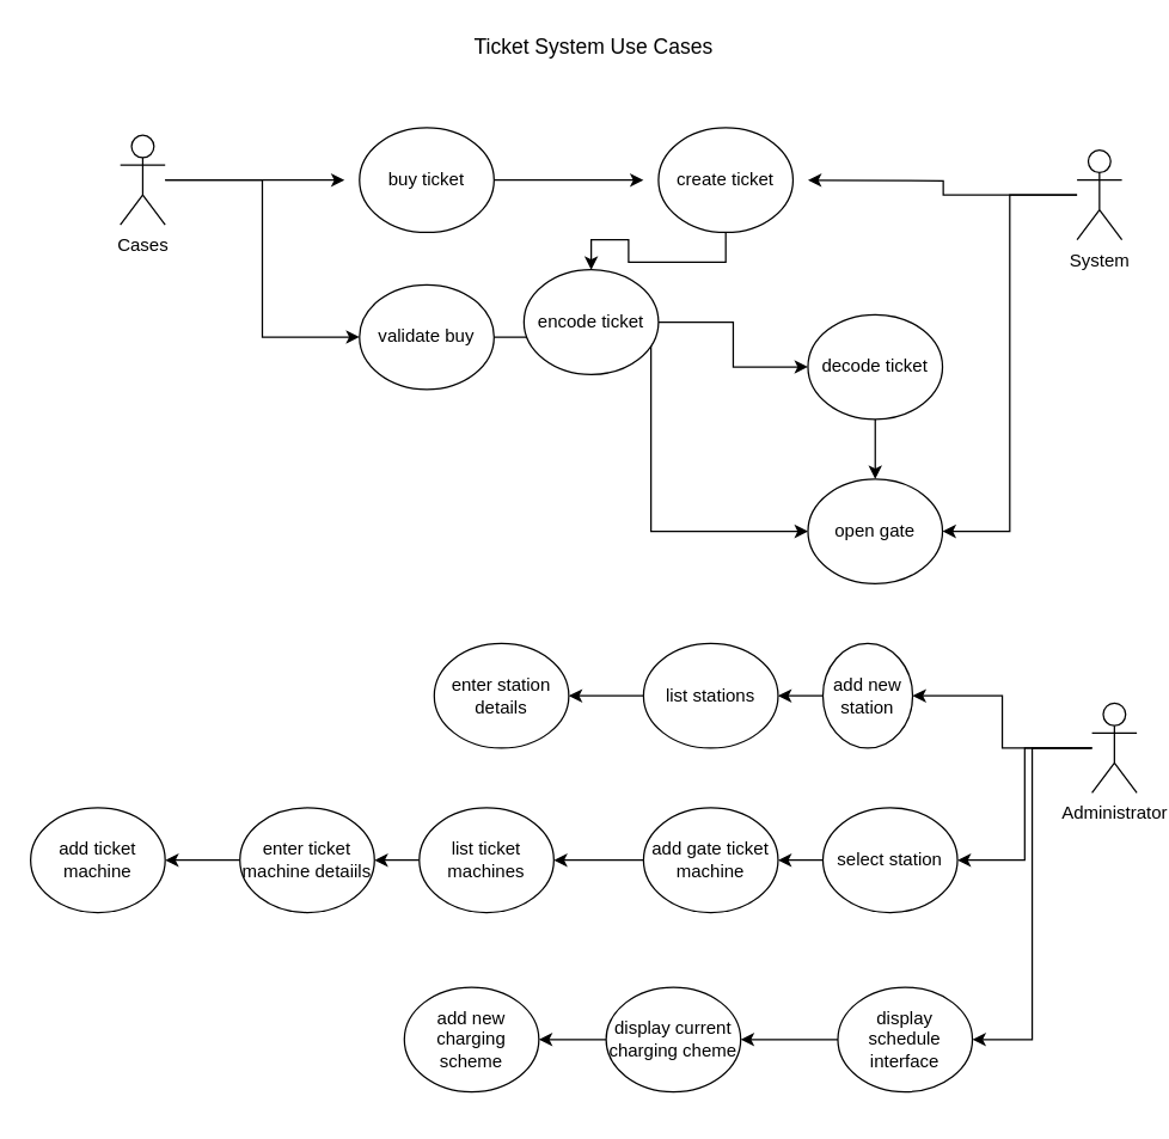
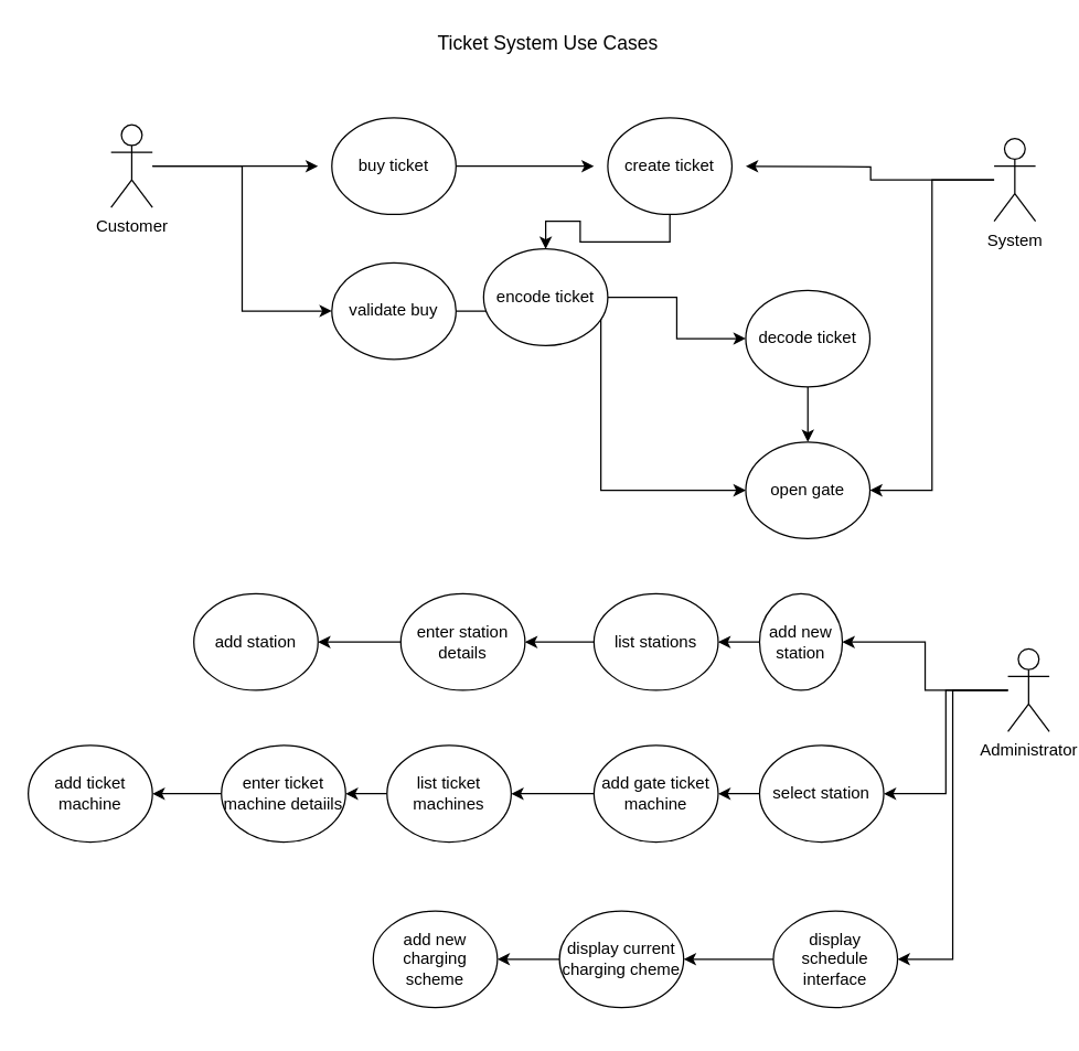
  <mxCell id="0" />
  <mxCell id="1" parent="0" />
  <mxCell id="2" value="" style="edgeStyle=orthogonalEdgeStyle;rounded=0;html=1;jettySize=auto;orthogonalLoop=1;" parent="1" edge="1"><mxGeometry relative="1" as="geometry"><mxPoint x="240" y="379" as="sourcePoint" /></mxGeometry></mxCell>
  <mxCell id="3" value="" style="edgeStyle=orthogonalEdgeStyle;rounded=0;html=1;jettySize=auto;orthogonalLoop=1;" parent="1" edge="1"><mxGeometry relative="1" as="geometry"><mxPoint x="355" y="379" as="sourcePoint" /></mxGeometry></mxCell>
  <mxCell id="4" value="" style="edgeStyle=orthogonalEdgeStyle;rounded=0;html=1;jettySize=auto;orthogonalLoop=1;" parent="1" edge="1"><mxGeometry relative="1" as="geometry"><mxPoint x="260" y="461" as="targetPoint" /></mxGeometry></mxCell>
  <mxCell id="5" value="" style="edgeStyle=orthogonalEdgeStyle;rounded=0;html=1;jettySize=auto;orthogonalLoop=1;" parent="1" edge="1"><mxGeometry relative="1" as="geometry"><mxPoint x="270" y="546" as="targetPoint" /></mxGeometry></mxCell>
  <mxCell id="6" value="" style="edgeStyle=orthogonalEdgeStyle;rounded=0;html=1;jettySize=auto;orthogonalLoop=1;" parent="1" edge="1"><mxGeometry relative="1" as="geometry"><mxPoint x="390" y="461" as="targetPoint" /></mxGeometry></mxCell>
  <mxCell id="7" value="" style="edgeStyle=orthogonalEdgeStyle;rounded=0;html=1;jettySize=auto;orthogonalLoop=1;" parent="1" edge="1"><mxGeometry relative="1" as="geometry"><mxPoint x="485" y="461" as="sourcePoint" /></mxGeometry></mxCell>
  <mxCell id="8" value="" style="edgeStyle=orthogonalEdgeStyle;rounded=0;html=1;jettySize=auto;orthogonalLoop=1;entryX=0;entryY=0.5;" parent="1" edge="1"><mxGeometry relative="1" as="geometry"><mxPoint x="390" y="546" as="targetPoint" /></mxGeometry></mxCell>
  <mxCell id="9" value="" style="edgeStyle=orthogonalEdgeStyle;rounded=0;html=1;jettySize=auto;orthogonalLoop=1;" parent="1" edge="1"><mxGeometry relative="1" as="geometry"><mxPoint x="510" y="546" as="targetPoint" /></mxGeometry></mxCell>
  <mxCell id="10" value="" style="edgeStyle=orthogonalEdgeStyle;rounded=0;html=1;jettySize=auto;orthogonalLoop=1;" parent="1" edge="1"><mxGeometry relative="1" as="geometry"><mxPoint x="605" y="546" as="sourcePoint" /></mxGeometry></mxCell>
  <mxCell id="11" value="" style="edgeStyle=orthogonalEdgeStyle;rounded=0;html=1;jettySize=auto;orthogonalLoop=1;entryX=0;entryY=0.5;" parent="1" edge="1"><mxGeometry relative="1" as="geometry"><mxPoint x="387.5" y="631" as="targetPoint" /></mxGeometry></mxCell>
  <mxCell id="12" value="" style="edgeStyle=orthogonalEdgeStyle;rounded=0;html=1;jettySize=auto;orthogonalLoop=1;" parent="1" edge="1"><mxGeometry relative="1" as="geometry"><mxPoint x="507.5" y="631" as="targetPoint" /></mxGeometry></mxCell>
  <mxCell id="13" value="" style="edgeStyle=orthogonalEdgeStyle;rounded=0;html=1;jettySize=auto;orthogonalLoop=1;" parent="1" edge="1"><mxGeometry relative="1" as="geometry"><mxPoint x="617.5" y="631" as="targetPoint" /></mxGeometry></mxCell>
  <mxCell id="14" value="Ticket System Use Cases" style="text;html=1;resizable=0;points=[];autosize=1;align=left;verticalAlign=top;spacingTop=-4;fontSize=14;" parent="1" vertex="1"><mxGeometry x="315" y="20" width="180" height="20" as="geometry" /></mxCell>
  <mxCell id="15" style="edgeStyle=orthogonalEdgeStyle;rounded=0;orthogonalLoop=1;jettySize=auto;html=1;" edge="1" parent="1" source="17"><mxGeometry relative="1" as="geometry"><mxPoint x="230" y="120" as="targetPoint" /></mxGeometry></mxCell>
  <mxCell id="16" style="edgeStyle=orthogonalEdgeStyle;rounded=0;orthogonalLoop=1;jettySize=auto;html=1;entryX=0;entryY=0.5;entryDx=0;entryDy=0;" edge="1" parent="1" source="17" target="31"><mxGeometry relative="1" as="geometry" /></mxCell>
- <mxCell id="17" value="Cases" style="shape=umlActor;verticalLabelPosition=bottom;labelBackgroundColor=#ffffff;verticalAlign=top;html=1;outlineConnect=0;" parent="1" vertex="1"><mxGeometry x="80" y="90" width="30" height="60" as="geometry" /></mxCell>
+ <mxCell id="17" value="Customer" style="shape=umlActor;verticalLabelPosition=bottom;labelBackgroundColor=#ffffff;verticalAlign=top;html=1;outlineConnect=0;" parent="1" vertex="1"><mxGeometry x="80" y="90" width="30" height="60" as="geometry" /></mxCell>
  <mxCell id="18" style="edgeStyle=orthogonalEdgeStyle;rounded=0;orthogonalLoop=1;jettySize=auto;html=1;entryX=1;entryY=0.5;entryDx=0;entryDy=0;" edge="1" parent="1" source="21" target="33"><mxGeometry relative="1" as="geometry" /></mxCell>
  <mxCell id="19" style="edgeStyle=orthogonalEdgeStyle;rounded=0;orthogonalLoop=1;jettySize=auto;html=1;entryX=1;entryY=0.5;entryDx=0;entryDy=0;" edge="1" parent="1" source="21" target="40"><mxGeometry relative="1" as="geometry" /></mxCell>
  <mxCell id="20" style="edgeStyle=orthogonalEdgeStyle;rounded=0;orthogonalLoop=1;jettySize=auto;html=1;entryX=1;entryY=0.5;entryDx=0;entryDy=0;" edge="1" parent="1" source="21" target="49"><mxGeometry relative="1" as="geometry" /></mxCell>
  <mxCell id="21" value="Administrator" style="shape=umlActor;verticalLabelPosition=bottom;labelBackgroundColor=#ffffff;verticalAlign=top;html=1;outlineConnect=0;" parent="1" vertex="1"><mxGeometry x="730" y="470" width="30" height="60" as="geometry" /></mxCell>
  <mxCell id="22" style="edgeStyle=orthogonalEdgeStyle;rounded=0;orthogonalLoop=1;jettySize=auto;html=1;" edge="1" parent="1" source="23"><mxGeometry relative="1" as="geometry"><mxPoint x="430" y="120" as="targetPoint" /></mxGeometry></mxCell>
  <mxCell id="23" value="buy ticket" style="ellipse;whiteSpace=wrap;html=1;" parent="1" vertex="1"><mxGeometry x="240" y="85" width="90" height="70" as="geometry" /></mxCell>
  <mxCell id="24" style="edgeStyle=orthogonalEdgeStyle;rounded=0;orthogonalLoop=1;jettySize=auto;html=1;entryX=0.5;entryY=0;entryDx=0;entryDy=0;" parent="1" edge="1"><mxGeometry relative="1" as="geometry"><mxPoint x="477.5" y="185" as="sourcePoint" /><Array as="points"><mxPoint x="500" y="185" /><mxPoint x="500" y="380" /><mxPoint x="575" y="380" /></Array></mxGeometry></mxCell>
  <mxCell id="25" style="edgeStyle=orthogonalEdgeStyle;rounded=0;orthogonalLoop=1;jettySize=auto;html=1;entryX=0.5;entryY=0;entryDx=0;entryDy=0;" parent="1" edge="1"><mxGeometry relative="1" as="geometry"><mxPoint x="477.5" y="185" as="sourcePoint" /><Array as="points"><mxPoint x="500" y="185" /><mxPoint x="500" y="660" /></Array></mxGeometry></mxCell>
  <mxCell id="26" style="edgeStyle=orthogonalEdgeStyle;rounded=0;orthogonalLoop=1;jettySize=auto;html=1;entryX=0.5;entryY=0;entryDx=0;entryDy=0;" parent="1" edge="1"><mxGeometry relative="1" as="geometry"><mxPoint x="482.5" y="95" as="sourcePoint" /><Array as="points"><mxPoint x="660" y="95" /><mxPoint x="660" y="220" /><mxPoint x="570" y="220" /></Array></mxGeometry></mxCell>
  <mxCell id="27" style="edgeStyle=orthogonalEdgeStyle;rounded=0;orthogonalLoop=1;jettySize=auto;html=1;" parent="1" edge="1"><mxGeometry relative="1" as="geometry"><mxPoint x="482.5" y="95" as="sourcePoint" /><Array as="points"><mxPoint x="660" y="95" /><mxPoint x="660" y="550" /><mxPoint x="575" y="550" /></Array></mxGeometry></mxCell>
  <mxCell id="28" style="edgeStyle=orthogonalEdgeStyle;rounded=0;orthogonalLoop=1;jettySize=auto;html=1;entryX=0;entryY=0.5;entryDx=0;entryDy=0;" parent="1" edge="1"><mxGeometry relative="1" as="geometry"><mxPoint x="690" y="605" as="targetPoint" /></mxGeometry></mxCell>
  <mxCell id="29" style="edgeStyle=orthogonalEdgeStyle;rounded=0;orthogonalLoop=1;jettySize=auto;html=1;" parent="1" edge="1"><mxGeometry relative="1" as="geometry"><mxPoint x="620" y="740" as="sourcePoint" /></mxGeometry></mxCell>
  <mxCell id="30" style="edgeStyle=orthogonalEdgeStyle;rounded=0;orthogonalLoop=1;jettySize=auto;html=1;entryX=0;entryY=0.5;entryDx=0;entryDy=0;" edge="1" parent="1" source="31" target="62"><mxGeometry relative="1" as="geometry"><mxPoint x="350" y="370" as="targetPoint" /></mxGeometry></mxCell>
  <mxCell id="31" value="validate buy" style="ellipse;whiteSpace=wrap;html=1;" vertex="1" parent="1"><mxGeometry x="240" y="190" width="90" height="70" as="geometry" /></mxCell>
  <mxCell id="32" style="edgeStyle=orthogonalEdgeStyle;rounded=0;orthogonalLoop=1;jettySize=auto;html=1;entryX=1;entryY=0.5;entryDx=0;entryDy=0;" edge="1" parent="1" source="33" target="35"><mxGeometry relative="1" as="geometry" /></mxCell>
  <mxCell id="33" value="add new station" style="ellipse;whiteSpace=wrap;html=1;" vertex="1" parent="1"><mxGeometry x="550" y="430" width="60" height="70" as="geometry" /></mxCell>
  <mxCell id="34" style="edgeStyle=orthogonalEdgeStyle;rounded=0;orthogonalLoop=1;jettySize=auto;html=1;entryX=1;entryY=0.5;entryDx=0;entryDy=0;" edge="1" parent="1" source="35" target="37"><mxGeometry relative="1" as="geometry" /></mxCell>
  <mxCell id="35" value="list stations" style="ellipse;whiteSpace=wrap;html=1;" vertex="1" parent="1"><mxGeometry x="430" y="430" width="90" height="70" as="geometry" /></mxCell>
+ <mxCell id="36" style="edgeStyle=orthogonalEdgeStyle;rounded=0;orthogonalLoop=1;jettySize=auto;html=1;entryX=1;entryY=0.5;entryDx=0;entryDy=0;" edge="1" parent="1" source="37" target="38"><mxGeometry relative="1" as="geometry" /></mxCell>
  <mxCell id="37" value="enter station details" style="ellipse;whiteSpace=wrap;html=1;" vertex="1" parent="1"><mxGeometry x="290" y="430" width="90" height="70" as="geometry" /></mxCell>
+ <mxCell id="38" value="add station&lt;br&gt;" style="ellipse;whiteSpace=wrap;html=1;" vertex="1" parent="1"><mxGeometry x="140" y="430" width="90" height="70" as="geometry" /></mxCell>
  <mxCell id="39" style="edgeStyle=orthogonalEdgeStyle;rounded=0;orthogonalLoop=1;jettySize=auto;html=1;entryX=1;entryY=0.5;entryDx=0;entryDy=0;" edge="1" parent="1" source="40" target="42"><mxGeometry relative="1" as="geometry" /></mxCell>
  <mxCell id="40" value="select station" style="ellipse;whiteSpace=wrap;html=1;" vertex="1" parent="1"><mxGeometry x="550" y="540" width="90" height="70" as="geometry" /></mxCell>
  <mxCell id="41" style="edgeStyle=orthogonalEdgeStyle;rounded=0;orthogonalLoop=1;jettySize=auto;html=1;entryX=1;entryY=0.5;entryDx=0;entryDy=0;" edge="1" parent="1" source="42" target="44"><mxGeometry relative="1" as="geometry" /></mxCell>
  <mxCell id="42" value="add gate ticket machine" style="ellipse;whiteSpace=wrap;html=1;" vertex="1" parent="1"><mxGeometry x="430" y="540" width="90" height="70" as="geometry" /></mxCell>
  <mxCell id="43" style="edgeStyle=orthogonalEdgeStyle;rounded=0;orthogonalLoop=1;jettySize=auto;html=1;entryX=1;entryY=0.5;entryDx=0;entryDy=0;" edge="1" parent="1" source="44" target="46"><mxGeometry relative="1" as="geometry" /></mxCell>
  <mxCell id="44" value="list ticket machines" style="ellipse;whiteSpace=wrap;html=1;" vertex="1" parent="1"><mxGeometry x="280" y="540" width="90" height="70" as="geometry" /></mxCell>
  <mxCell id="45" style="edgeStyle=orthogonalEdgeStyle;rounded=0;orthogonalLoop=1;jettySize=auto;html=1;entryX=1;entryY=0.5;entryDx=0;entryDy=0;" edge="1" parent="1" source="46" target="47"><mxGeometry relative="1" as="geometry" /></mxCell>
  <mxCell id="46" value="enter ticket machine detaiils" style="ellipse;whiteSpace=wrap;html=1;" vertex="1" parent="1"><mxGeometry x="160" y="540" width="90" height="70" as="geometry" /></mxCell>
  <mxCell id="47" value="add ticket machine" style="ellipse;whiteSpace=wrap;html=1;" vertex="1" parent="1"><mxGeometry x="20" y="540" width="90" height="70" as="geometry" /></mxCell>
  <mxCell id="48" style="edgeStyle=orthogonalEdgeStyle;rounded=0;orthogonalLoop=1;jettySize=auto;html=1;entryX=1;entryY=0.5;entryDx=0;entryDy=0;" edge="1" parent="1" source="49" target="52"><mxGeometry relative="1" as="geometry" /></mxCell>
  <mxCell id="49" value="display schedule interface" style="ellipse;whiteSpace=wrap;html=1;" vertex="1" parent="1"><mxGeometry x="560" y="660" width="90" height="70" as="geometry" /></mxCell>
  <mxCell id="50" value="add new charging scheme" style="ellipse;whiteSpace=wrap;html=1;" vertex="1" parent="1"><mxGeometry x="270" y="660" width="90" height="70" as="geometry" /></mxCell>
  <mxCell id="51" style="edgeStyle=orthogonalEdgeStyle;rounded=0;orthogonalLoop=1;jettySize=auto;html=1;entryX=1;entryY=0.5;entryDx=0;entryDy=0;" edge="1" parent="1" source="52" target="50"><mxGeometry relative="1" as="geometry" /></mxCell>
  <mxCell id="52" value="display current charging cheme" style="ellipse;whiteSpace=wrap;html=1;" vertex="1" parent="1"><mxGeometry x="405" y="660" width="90" height="70" as="geometry" /></mxCell>
  <mxCell id="53" style="edgeStyle=orthogonalEdgeStyle;rounded=0;orthogonalLoop=1;jettySize=auto;html=1;" edge="1" parent="1" source="55"><mxGeometry relative="1" as="geometry"><mxPoint x="540" y="120" as="targetPoint" /></mxGeometry></mxCell>
  <mxCell id="54" style="edgeStyle=orthogonalEdgeStyle;rounded=0;orthogonalLoop=1;jettySize=auto;html=1;entryX=1;entryY=0.5;entryDx=0;entryDy=0;" edge="1" parent="1" source="55" target="62"><mxGeometry relative="1" as="geometry" /></mxCell>
  <mxCell id="55" value="System" style="shape=umlActor;verticalLabelPosition=bottom;labelBackgroundColor=#ffffff;verticalAlign=top;html=1;outlineConnect=0;" vertex="1" parent="1"><mxGeometry x="720" y="100" width="30" height="60" as="geometry" /></mxCell>
  <mxCell id="56" style="edgeStyle=orthogonalEdgeStyle;rounded=0;orthogonalLoop=1;jettySize=auto;html=1;entryX=0.5;entryY=0;entryDx=0;entryDy=0;" edge="1" parent="1" source="57" target="59"><mxGeometry relative="1" as="geometry"><mxPoint x="485" y="200" as="targetPoint" /></mxGeometry></mxCell>
  <mxCell id="57" value="create ticket" style="ellipse;whiteSpace=wrap;html=1;" vertex="1" parent="1"><mxGeometry x="440" y="85" width="90" height="70" as="geometry" /></mxCell>
  <mxCell id="58" style="edgeStyle=orthogonalEdgeStyle;rounded=0;orthogonalLoop=1;jettySize=auto;html=1;entryX=0;entryY=0.5;entryDx=0;entryDy=0;" edge="1" parent="1" source="59" target="61"><mxGeometry relative="1" as="geometry" /></mxCell>
  <mxCell id="59" value="encode ticket" style="ellipse;whiteSpace=wrap;html=1;" vertex="1" parent="1"><mxGeometry x="350" y="180" width="90" height="70" as="geometry" /></mxCell>
  <mxCell id="60" style="edgeStyle=orthogonalEdgeStyle;rounded=0;orthogonalLoop=1;jettySize=auto;html=1;entryX=0.5;entryY=0;entryDx=0;entryDy=0;" edge="1" parent="1" source="61" target="62"><mxGeometry relative="1" as="geometry" /></mxCell>
  <mxCell id="61" value="decode ticket" style="ellipse;whiteSpace=wrap;html=1;" vertex="1" parent="1"><mxGeometry x="540" y="210" width="90" height="70" as="geometry" /></mxCell>
  <mxCell id="62" value="open gate" style="ellipse;whiteSpace=wrap;html=1;" vertex="1" parent="1"><mxGeometry x="540" y="320" width="90" height="70" as="geometry" /></mxCell>
